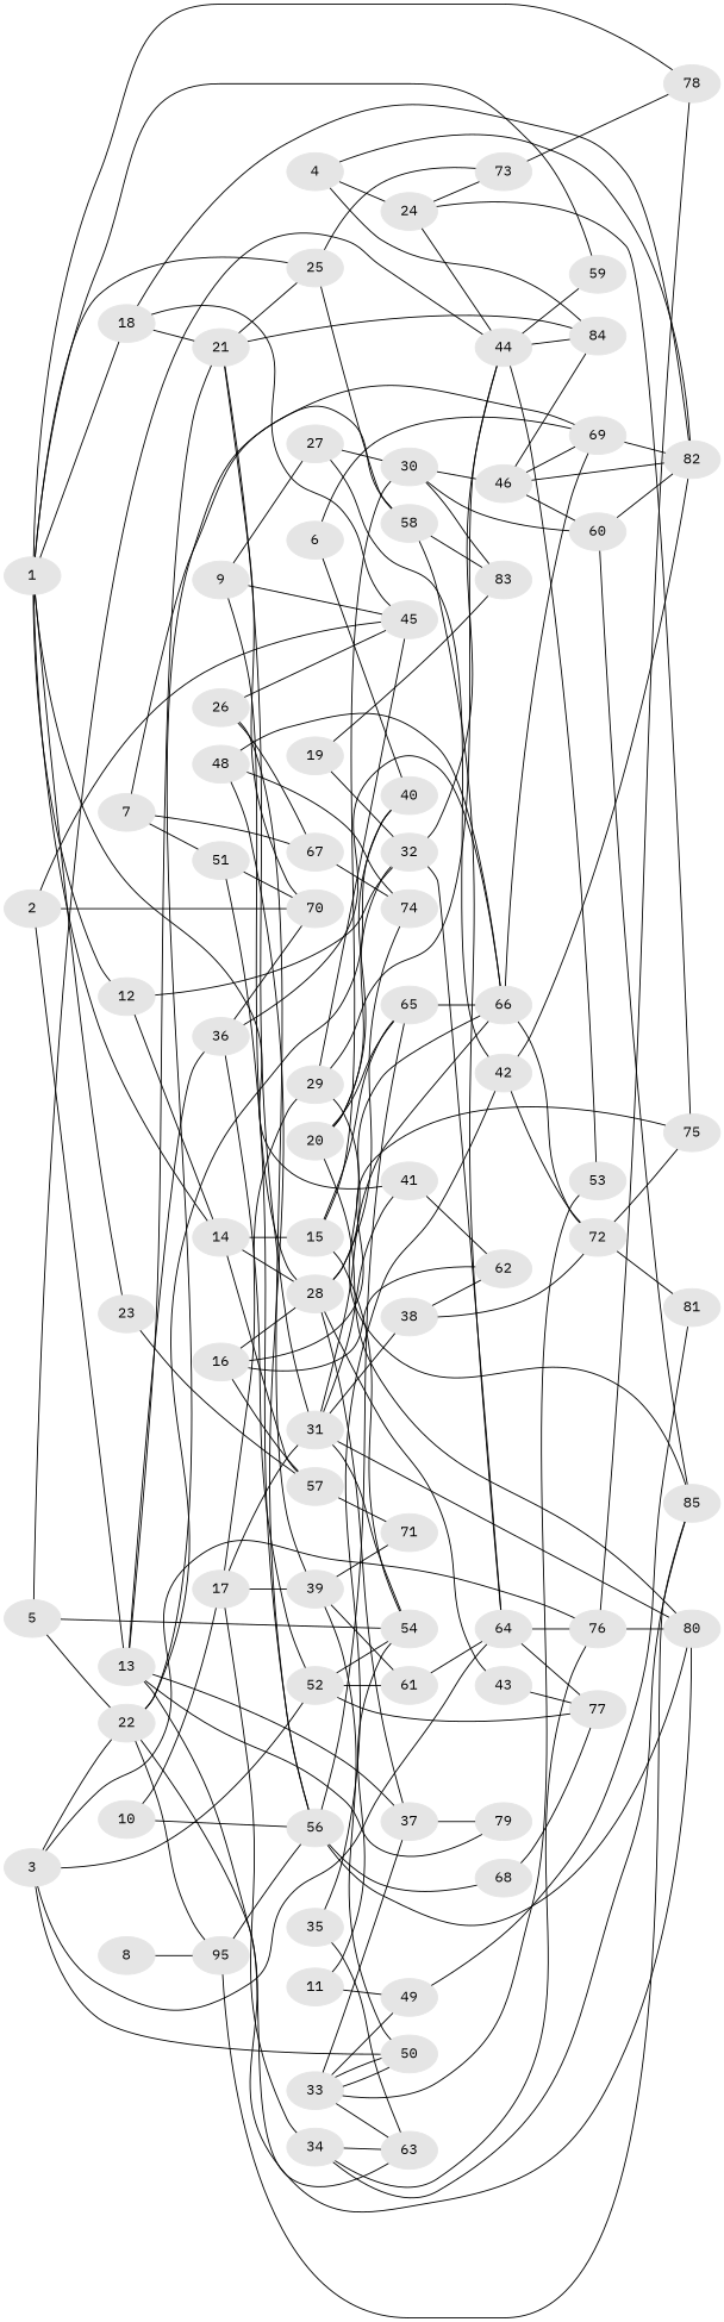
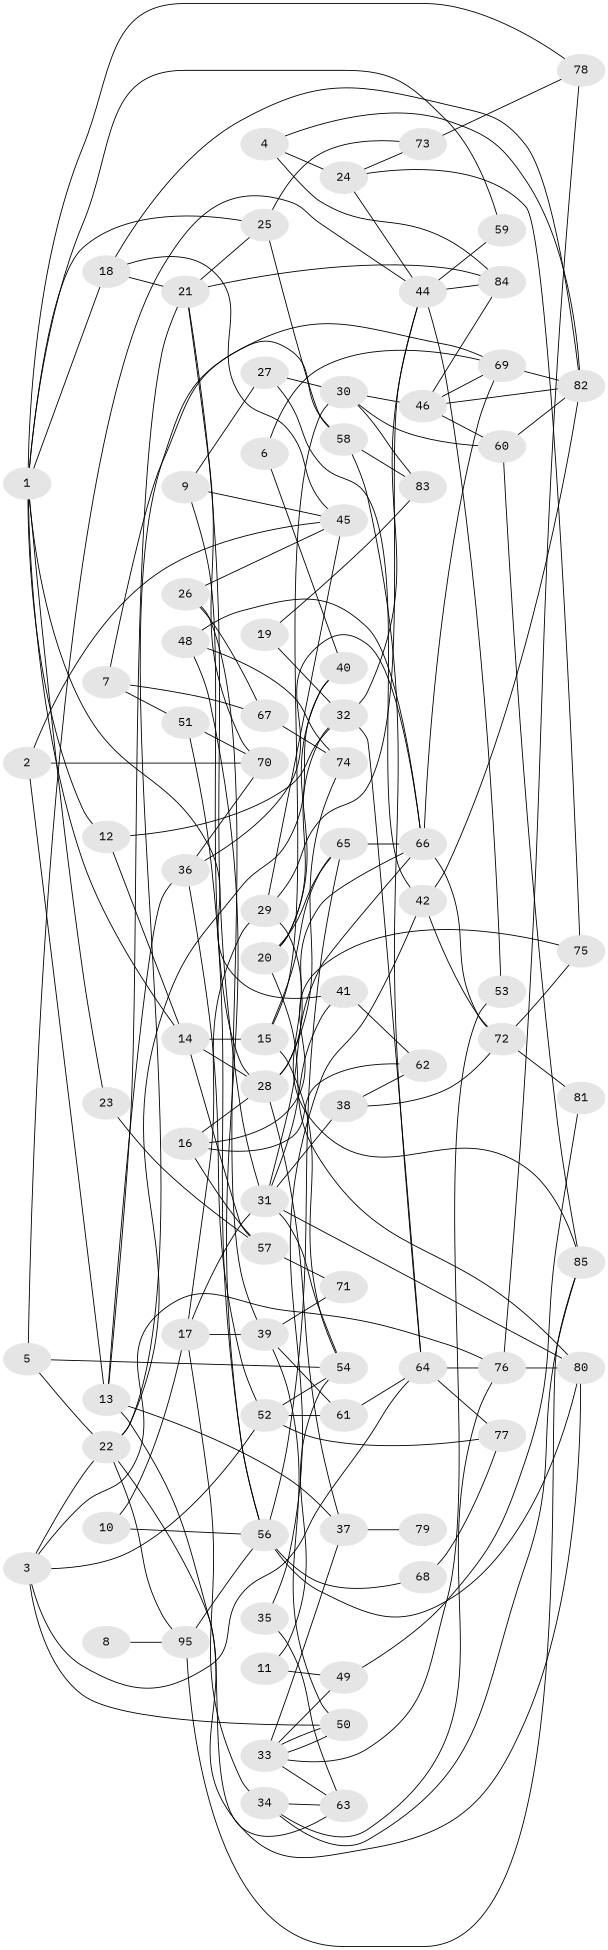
  graph {
    fontname="IBM Plex Mono"
    rankdir=LR
    node [color=gray90 fontname="IBM Plex Mono" style=filled]
    edge [fontname="IBM Plex Mono"]
    1
    12
    14
    18
    23
    25
    41
    59
    78
    32
    28
    57
    15
    45
    82
    21
    58
    73
    62
    2
    13
    70
    36
    37
    79
    80
    3
    22
    50
    52
    64
    76
    40
    69
    n35 [label=95]
    63
    54
    61
    77
    4
    24
    84
    44
    75
    5
    53
    6
    7
    51
    67
    56
    83
    74
    8
-   43
    66
    85
    9
    27
    30
    42
    10
    17
    29
    31
    34
    39
    65
    68
    11
    49
    81
    71
    46
    60
    16
    38
    19
    20
    26
    72
    33
    35
    48
    1 -- 12
    1 -- 14
    1 -- 18
    1 -- 23
    1 -- 25
    1 -- 41
    1 -- 59
    1 -- 78
    12 -- 14
    12 -- 32
    14 -- 28
    14 -- 57
    14 -- 15
    18 -- 45
    18 -- 82
    18 -- 21
    23 -- 57
    25 -- 58
    25 -- 73
    41 -- 62
    32 -- 64
    32 -- 44
    28 -- 37
    28 -- 74
-   28 -- 43
    28 -- 66
    57 -- 71
    15 -- 54
    15 -- 30
    15 -- 65
    21 -- 25
    21 -- 70
    21 -- 84
    21 -- 31
    58 -- 64
    58 -- 83
    73 -- 78
    2 -- 45
    2 -- 13
    2 -- 70
    13 -- 21
    13 -- 36
    13 -- 37
-   13 -- 79
    13 -- 80
    36 -- 70
    36 -- 52
    36 -- 66
    37 -- 79
    3 -- 22
    3 -- 50
    3 -- 52
    3 -- 64
    3 -- 76
    22 -- 40
    22 -- 69
    22 -- n35
    22 -- 63
    52 -- 54
    52 -- 61
    52 -- 77
    64 -- 76
    64 -- 77
    76 -- 78
    76 -- 80
    69 -- 82
    n35 -- 56
    n35 -- 85
    61 -- 64
    4 -- 82
    4 -- 24
    4 -- 84
    24 -- 73
    24 -- 44
    24 -- 75
    44 -- 59
    44 -- 84
    44 -- 53
    5 -- 22
    5 -- 54
    5 -- 44
    6 -- 40
    6 -- 69
    7 -- 58
    7 -- 51
    7 -- 67
    51 -- 70
    51 -- 56
    67 -- 74
    56 -- 80
    56 -- 65
    56 -- 68
    8 -- n35
-   43 -- 77
    66 -- 69
    66 -- 72
    9 -- 28
    9 -- 45
    9 -- 27
    27 -- 30
    27 -- 42
    30 -- 83
    30 -- 46
    30 -- 60
    42 -- 82
    42 -- 72
    10 -- 56
    10 -- 17
    17 -- 29
    17 -- 31
    17 -- 34
    17 -- 39
    29 -- 45
    29 -- 44
    29 -- 85
    31 -- 41
    31 -- 80
    31 -- 54
    31 -- 66
    31 -- 38
    34 -- 76
    34 -- 63
    34 -- 85
    39 -- 50
    39 -- 61
    39 -- 71
    65 -- 66
    68 -- 77
    11 -- 54
    11 -- 49
    49 -- 81
    46 -- 82
    46 -- 69
    46 -- 84
    46 -- 60
    60 -- 82
    60 -- 85
    16 -- 28
    16 -- 57
    16 -- 62
    16 -- 75
    38 -- 62
    38 -- 72
    19 -- 32
    19 -- 83
    20 -- 32
    20 -- 80
    20 -- 40
    20 -- 65
    26 -- 45
    26 -- 67
    26 -- 39
    72 -- 75
    72 -- 81
    33 -- 37
    33 -- 50
    33 -- 50
    33 -- 63
    33 -- 53
    33 -- 49
    35 -- 63
    35 -- 42
    48 -- 56
    48 -- 74
    48 -- 66
  }
